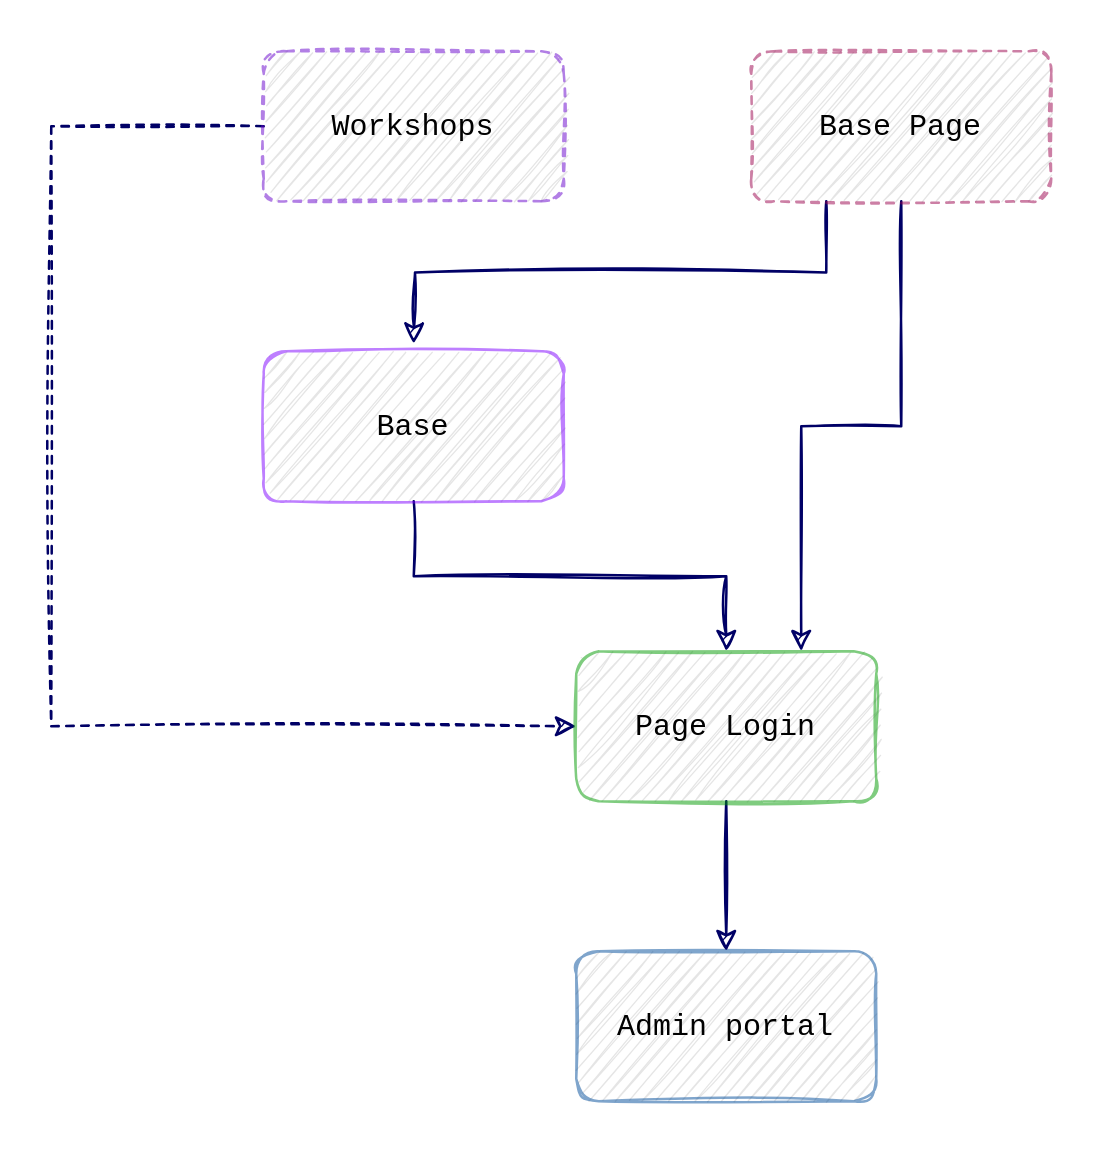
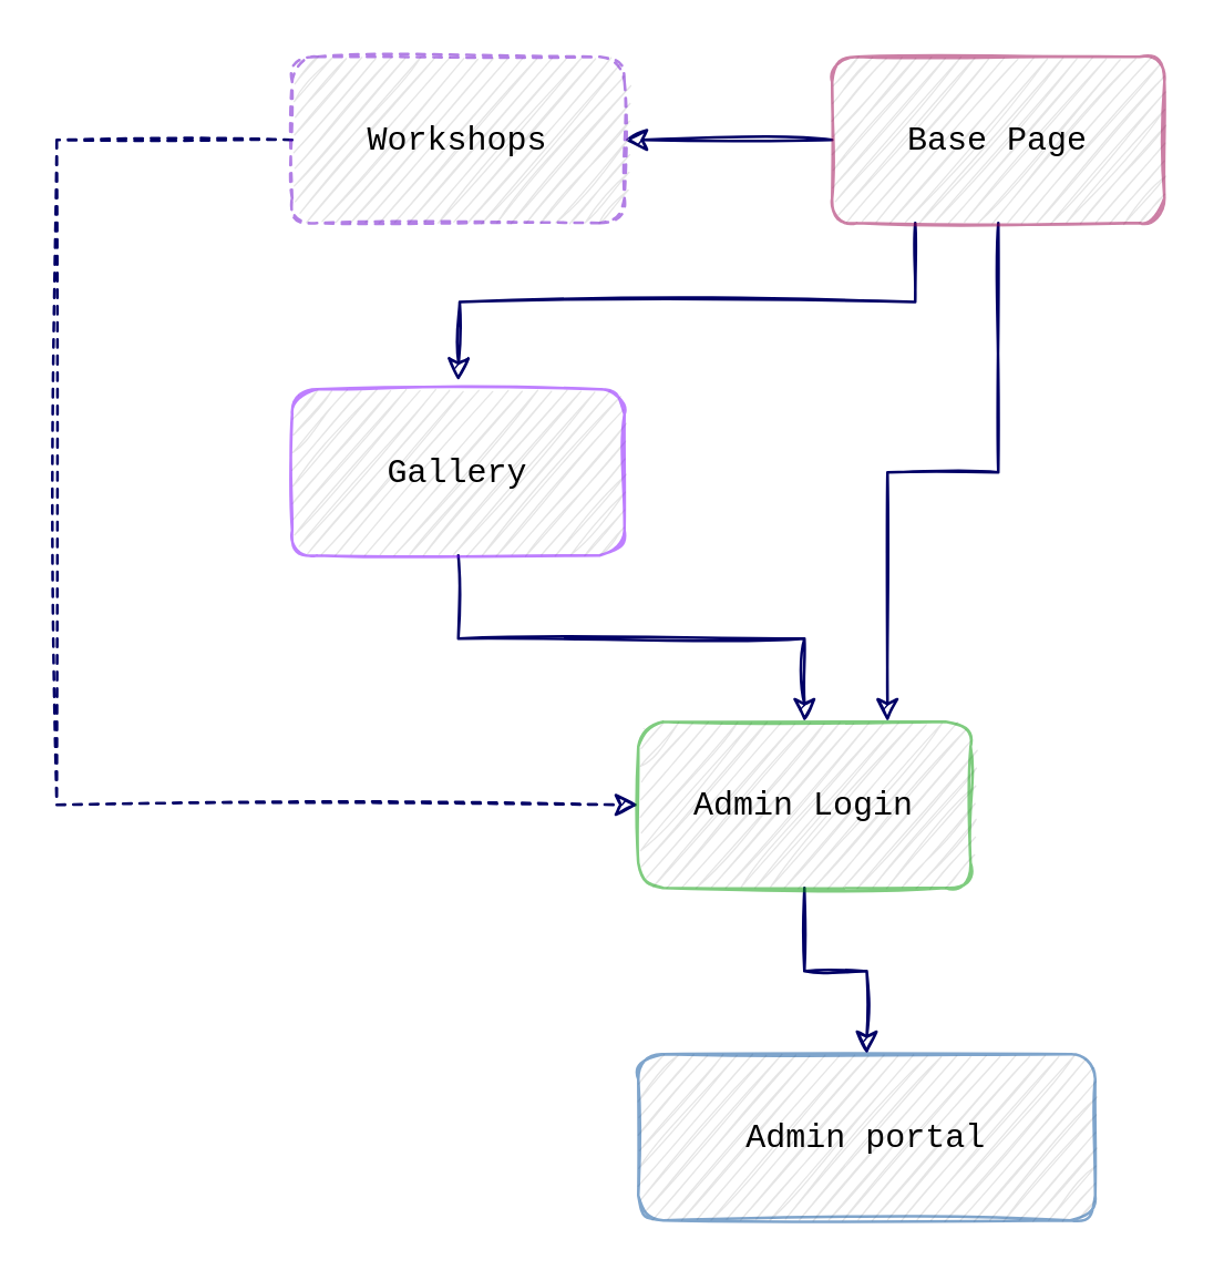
  <mxCell id="0" />
  <mxCell id="1" parent="0" />
+ <mxCell id="2" style="edgeStyle=orthogonalEdgeStyle;rounded=0;orthogonalLoop=1;jettySize=auto;html=1;sketch=1;strokeColor=#000066;" edge="1" parent="1" source="5" target="9"><mxGeometry relative="1" as="geometry" /></mxCell>
  <mxCell id="3" style="rounded=0;orthogonalLoop=1;jettySize=auto;html=1;exitX=0.25;exitY=1;exitDx=0;exitDy=0;edgeStyle=orthogonalEdgeStyle;sketch=1;strokeColor=#000066;" edge="1" parent="1" source="5"><mxGeometry relative="1" as="geometry"><mxPoint x="165" y="137" as="targetPoint" /></mxGeometry></mxCell>
  <mxCell id="4" style="edgeStyle=orthogonalEdgeStyle;rounded=0;orthogonalLoop=1;jettySize=auto;html=1;entryX=0.75;entryY=0;entryDx=0;entryDy=0;sketch=1;strokeColor=#000066;" edge="1" parent="1" source="5" target="12"><mxGeometry relative="1" as="geometry" /></mxCell>
- <mxCell id="5" value="&lt;font face=&quot;Courier New&quot;&gt;Base Page&lt;/font&gt;" style="rounded=1;whiteSpace=wrap;html=1;sketch=1;strokeColor=#99004D;fillColor=#CCCCCC;opacity=50;dashed=1;" vertex="1" parent="1"><mxGeometry x="300" y="20" width="120" height="60" as="geometry" /></mxCell>
+ <mxCell id="5" value="&lt;font face=&quot;Courier New&quot;&gt;Base Page&lt;/font&gt;" style="rounded=1;whiteSpace=wrap;html=1;sketch=1;strokeColor=#99004D;fillColor=#CCCCCC;opacity=50;" vertex="1" parent="1"><mxGeometry x="300" y="20" width="120" height="60" as="geometry" /></mxCell>
  <mxCell id="6" style="edgeStyle=orthogonalEdgeStyle;rounded=0;orthogonalLoop=1;jettySize=auto;html=1;entryX=0.5;entryY=0;entryDx=0;entryDy=0;exitX=0.5;exitY=1;exitDx=0;exitDy=0;sketch=1;strokeColor=#000066;" edge="1" parent="1" source="7" target="12"><mxGeometry relative="1" as="geometry" /></mxCell>
- <mxCell id="7" value="&lt;font face=&quot;Courier New&quot;&gt;Base&lt;/font&gt;" style="rounded=1;whiteSpace=wrap;html=1;sketch=1;strokeColor=#7F00FF;fillColor=#CCCCCC;opacity=50;" vertex="1" parent="1"><mxGeometry x="105" y="140" width="120" height="60" as="geometry" /></mxCell>
+ <mxCell id="7" value="&lt;font face=&quot;Courier New&quot;&gt;Gallery&lt;/font&gt;" style="rounded=1;whiteSpace=wrap;html=1;sketch=1;strokeColor=#7F00FF;fillColor=#CCCCCC;opacity=50;" vertex="1" parent="1"><mxGeometry x="105" y="140" width="120" height="60" as="geometry" /></mxCell>
  <mxCell id="8" style="edgeStyle=orthogonalEdgeStyle;rounded=0;orthogonalLoop=1;jettySize=auto;html=1;entryX=0;entryY=0.5;entryDx=0;entryDy=0;sketch=1;strokeColor=#000066;dashed=1;" edge="1" parent="1" source="9" target="12"><mxGeometry relative="1" as="geometry"><Array as="points"><mxPoint x="20" y="50" /><mxPoint x="20" y="290" /></Array></mxGeometry></mxCell>
  <mxCell id="9" value="&lt;font face=&quot;Courier New&quot;&gt;Workshops&lt;/font&gt;" style="rounded=1;whiteSpace=wrap;html=1;sketch=1;strokeColor=#6600CC;fillColor=#CCCCCC;opacity=50;dashed=1;" vertex="1" parent="1"><mxGeometry x="105" y="20" width="120" height="60" as="geometry" /></mxCell>
- <mxCell id="10" value="&lt;font face=&quot;Courier New&quot;&gt;Admin portal&lt;/font&gt;" style="rounded=1;whiteSpace=wrap;html=1;sketch=1;strokeColor=#004C99;fillColor=#CCCCCC;opacity=50;" vertex="1" parent="1"><mxGeometry x="230" y="380" width="120" height="60" as="geometry" /></mxCell>
+ <mxCell id="10" value="&lt;font face=&quot;Courier New&quot;&gt;Admin portal&lt;/font&gt;" style="rounded=1;whiteSpace=wrap;html=1;sketch=1;strokeColor=#004C99;fillColor=#CCCCCC;opacity=50;" vertex="1" parent="1"><mxGeometry x="230" y="380" width="165" height="60" as="geometry" /></mxCell>
  <mxCell id="11" style="edgeStyle=orthogonalEdgeStyle;rounded=0;orthogonalLoop=1;jettySize=auto;html=1;exitX=0.5;exitY=1;exitDx=0;exitDy=0;entryX=0.5;entryY=0;entryDx=0;entryDy=0;sketch=1;strokeColor=#000066;" edge="1" parent="1" source="12" target="10"><mxGeometry relative="1" as="geometry" /></mxCell>
- <mxCell id="12" value="&lt;font face=&quot;Courier New&quot;&gt;Page Login&lt;/font&gt;" style="rounded=1;whiteSpace=wrap;html=1;sketch=1;strokeColor=#009900;fillColor=#CCCCCC;opacity=50;" vertex="1" parent="1"><mxGeometry x="230" y="260" width="120" height="60" as="geometry" /></mxCell>
+ <mxCell id="12" value="&lt;font face=&quot;Courier New&quot;&gt;Admin Login&lt;/font&gt;" style="rounded=1;whiteSpace=wrap;html=1;sketch=1;strokeColor=#009900;fillColor=#CCCCCC;opacity=50;" vertex="1" parent="1"><mxGeometry x="230" y="260" width="120" height="60" as="geometry" /></mxCell>
